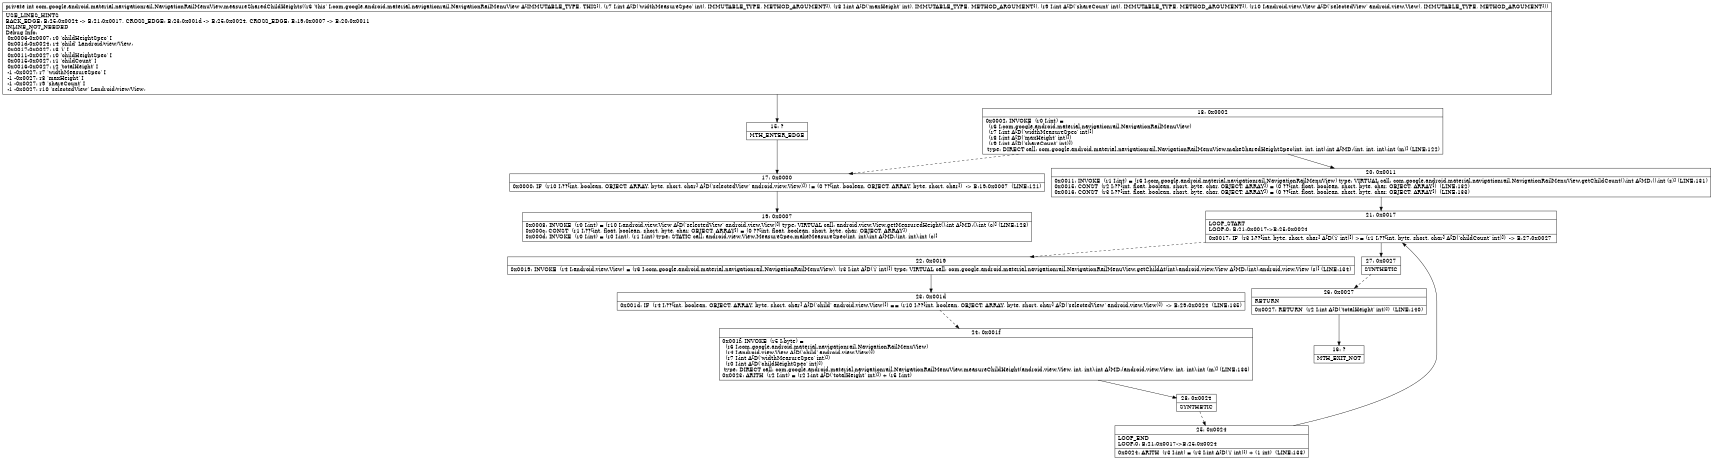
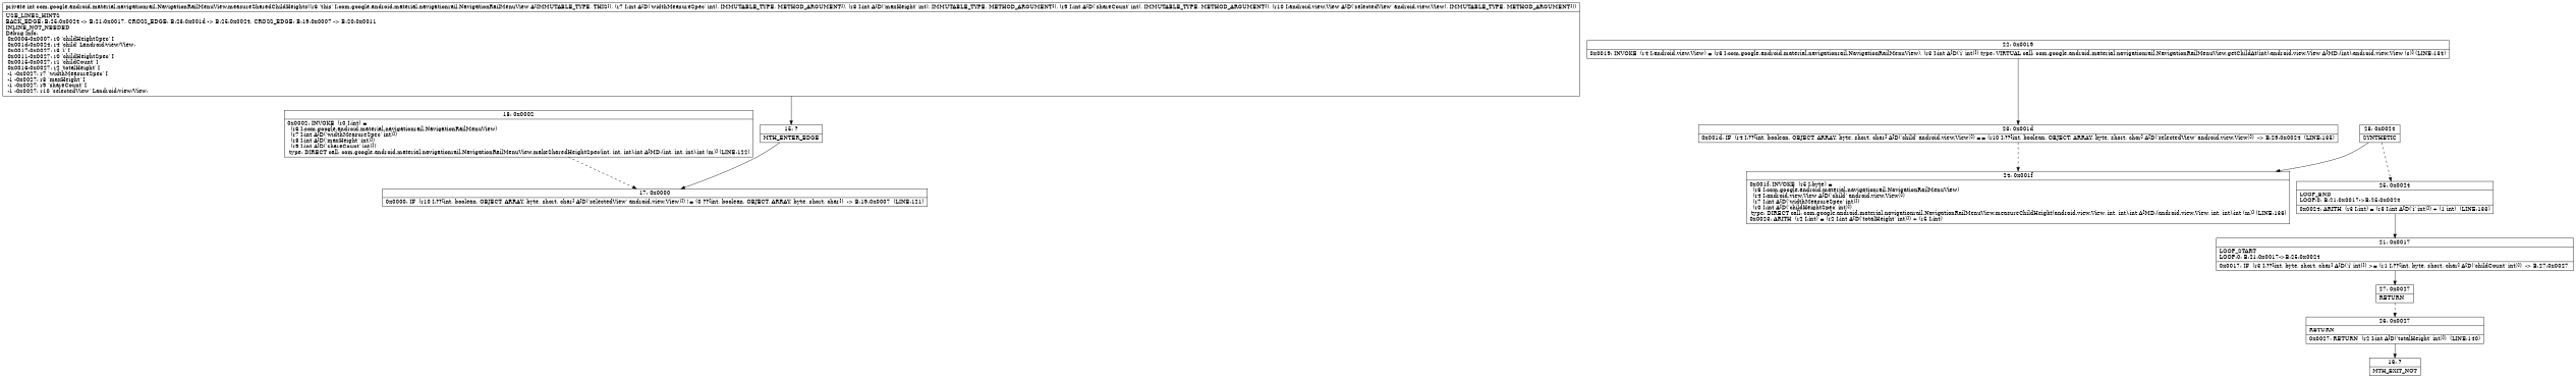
  digraph {
    node [shape=record]
    n1 [label="{15\:\ ?|MTH_ENTER_EDGE\l}"]
    n2 [label="{17\:\ 0x0000|0x0000: IF  (r10 I:??[int, boolean, OBJECT, ARRAY, byte, short, char] A[D('selectedView' android.view.View)]) != (0 ??[int, boolean, OBJECT, ARRAY, byte, short, char])  \-\> B:19:0x0007  (LINE:121)\l}"]
-   n3 [label="{19\:\ 0x0007|0x0008: INVOKE  (r0 I:int) = (r10 I:android.view.View A[D('selectedView' android.view.View)]) type: VIRTUAL call: android.view.View.getMeasuredHeight():int A[MD:():int (c)] (LINE:128)\l0x000c: CONST  (r1 I:??[int, float, boolean, short, byte, char, OBJECT, ARRAY]) = (0 ??[int, float, boolean, short, byte, char, OBJECT, ARRAY]) \l0x000d: INVOKE  (r0 I:int) = (r0 I:int), (r1 I:int) type: STATIC call: android.view.View.MeasureSpec.makeMeasureSpec(int, int):int A[MD:(int, int):int (c)]\l}"]
    n4 [label="{18\:\ 0x0002|0x0002: INVOKE  (r0 I:int) = \l  (r6 I:com.google.android.material.navigationrail.NavigationRailMenuView)\l  (r7 I:int A[D('widthMeasureSpec' int)])\l  (r8 I:int A[D('maxHeight' int)])\l  (r9 I:int A[D('shareCount' int)])\l type: DIRECT call: com.google.android.material.navigationrail.NavigationRailMenuView.makeSharedHeightSpec(int, int, int):int A[MD:(int, int, int):int (m)] (LINE:122)\l}"]
-   n5 [label="{20\:\ 0x0011|0x0011: INVOKE  (r1 I:int) = (r6 I:com.google.android.material.navigationrail.NavigationRailMenuView) type: VIRTUAL call: com.google.android.material.navigationrail.NavigationRailMenuView.getChildCount():int A[MD:():int (s)] (LINE:131)\l0x0015: CONST  (r2 I:??[int, float, boolean, short, byte, char, OBJECT, ARRAY]) = (0 ??[int, float, boolean, short, byte, char, OBJECT, ARRAY])  (LINE:132)\l0x0016: CONST  (r3 I:??[int, float, boolean, short, byte, char, OBJECT, ARRAY]) = (0 ??[int, float, boolean, short, byte, char, OBJECT, ARRAY])  (LINE:133)\l}"]
    n6 [label="{21\:\ 0x0017|LOOP_START\lLOOP:0: B:21:0x0017\-\>B:25:0x0024\l|0x0017: IF  (r3 I:??[int, byte, short, char] A[D('i' int)]) \>= (r1 I:??[int, byte, short, char] A[D('childCount' int)])  \-\> B:27:0x0027 \l}"]
    n7 [label="{22\:\ 0x0019|0x0019: INVOKE  (r4 I:android.view.View) = (r6 I:com.google.android.material.navigationrail.NavigationRailMenuView), (r3 I:int A[D('i' int)]) type: VIRTUAL call: com.google.android.material.navigationrail.NavigationRailMenuView.getChildAt(int):android.view.View A[MD:(int):android.view.View (s)] (LINE:134)\l}"]
-   n8 [label="{27\:\ 0x0027|SYNTHETIC\l}"]
+   n8 [label="{27\:\ 0x0027|RETURN\l}"]
    n9 [label="{23\:\ 0x001d|0x001d: IF  (r4 I:??[int, boolean, OBJECT, ARRAY, byte, short, char] A[D('child' android.view.View)]) == (r10 I:??[int, boolean, OBJECT, ARRAY, byte, short, char] A[D('selectedView' android.view.View)])  \-\> B:29:0x0024  (LINE:135)\l}"]
    n10 [label="{26\:\ 0x0027|RETURN\l|0x0027: RETURN  (r2 I:int A[D('totalHeight' int)])  (LINE:140)\l}"]
    n11 [label="{24\:\ 0x001f|0x001f: INVOKE  (r5 I:byte) = \l  (r6 I:com.google.android.material.navigationrail.NavigationRailMenuView)\l  (r4 I:android.view.View A[D('child' android.view.View)])\l  (r7 I:int A[D('widthMeasureSpec' int)])\l  (r0 I:int A[D('childHeightSpec' int)])\l type: DIRECT call: com.google.android.material.navigationrail.NavigationRailMenuView.measureChildHeight(android.view.View, int, int):int A[MD:(android.view.View, int, int):int (m)] (LINE:136)\l0x0023: ARITH  (r2 I:int) = (r2 I:int A[D('totalHeight' int)]) + (r5 I:int) \l}"]
    n12 [label="{28\:\ 0x0024|SYNTHETIC\l}"]
    n13 [label="{25\:\ 0x0024|LOOP_END\lLOOP:0: B:21:0x0017\-\>B:25:0x0024\l|0x0024: ARITH  (r3 I:int) = (r3 I:int A[D('i' int)]) + (1 int)  (LINE:133)\l}"]
    n14 [label="{16\:\ ?|MTH_EXIT_NOT\l}"]
    n15 [label="{private int com.google.android.material.navigationrail.NavigationRailMenuView.measureSharedChildHeights((r6 'this' I:com.google.android.material.navigationrail.NavigationRailMenuView A[IMMUTABLE_TYPE, THIS]), (r7 I:int A[D('widthMeasureSpec' int), IMMUTABLE_TYPE, METHOD_ARGUMENT]), (r8 I:int A[D('maxHeight' int), IMMUTABLE_TYPE, METHOD_ARGUMENT]), (r9 I:int A[D('shareCount' int), IMMUTABLE_TYPE, METHOD_ARGUMENT]), (r10 I:android.view.View A[D('selectedView' android.view.View), IMMUTABLE_TYPE, METHOD_ARGUMENT]))  | USE_LINES_HINTS\lBACK_EDGE: B:25:0x0024 \-\> B:21:0x0017, CROSS_EDGE: B:23:0x001d \-\> B:25:0x0024, CROSS_EDGE: B:19:0x0007 \-\> B:20:0x0011\lINLINE_NOT_NEEDED\lDebug Info:\l  0x0006\-0x0007: r0 'childHeightSpec' I\l  0x001d\-0x0024: r4 'child' Landroid\/view\/View;\l  0x0017\-0x0027: r3 'i' I\l  0x0011\-0x0027: r0 'childHeightSpec' I\l  0x0015\-0x0027: r1 'childCount' I\l  0x0016\-0x0027: r2 'totalHeight' I\l  \-1 \-0x0027: r7 'widthMeasureSpec' I\l  \-1 \-0x0027: r8 'maxHeight' I\l  \-1 \-0x0027: r9 'shareCount' I\l  \-1 \-0x0027: r10 'selectedView' Landroid\/view\/View;\l}"]
    n1 -> n2
-   n2 -> n3
    n4 -> n2 [style=dashed]
-   n4 -> n5
-   n5 -> n6
-   n6 -> n7 [style=dashed]
    n6 -> n8
    n7 -> n9
    n8 -> n10 [style=dashed]
    n9 -> n11 [style=dashed]
    n10 -> n14
-   n11 -> n12
+   n12 -> n11
    n12 -> n13 [style=dashed]
    n13 -> n6
    n15 -> n1
  }
